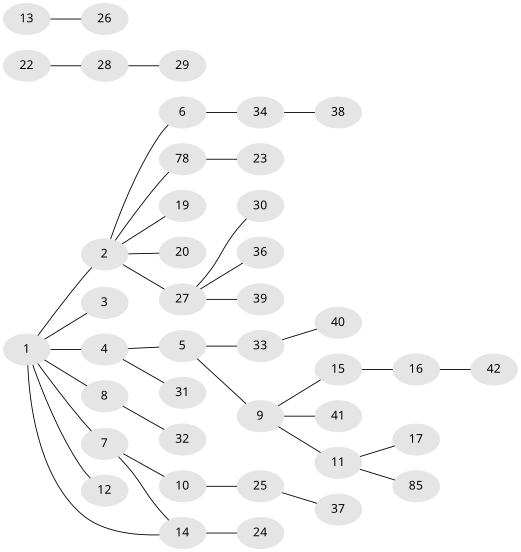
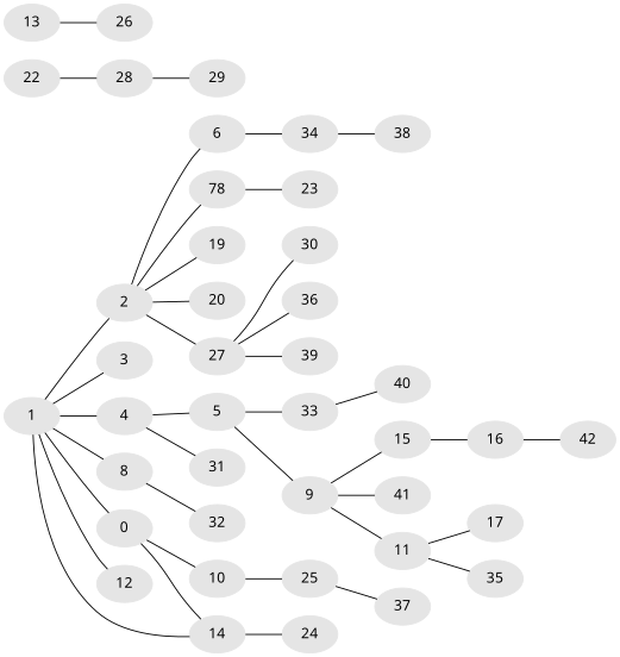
  graph {
    fontname="Noto Sans"
    rankdir=LR
    node [color=gray90 fontname="Noto Sans" style=filled]
    edge [fontname="Noto Sans" weight=1.0]
    1
    2
    3
    4
-   7
+   7 [label=0]
    8
    12
    14
    6
    n10 [label=78]
    19
    20
    27
    5
    31
    10
    32
    22
    28
    34
    23
    30
    36
    39
    9
    33
    11
    15
    41
    40
    13
    26
    38
    25
    24
    17
-   35 [label=85]
+   35
    16
    37
    42
    29
    1 -- 2 [weight=3.0]
    1 -- 3
    1 -- 4
    1 -- 7
    1 -- 8
    1 -- 12
    1 -- 14
    2 -- 6
    2 -- n10
    2 -- 19
    2 -- 20
    2 -- 27
    4 -- 5 [weight=2.0]
    4 -- 31
    7 -- 14
    7 -- 10
    8 -- 32
    14 -- 24
    6 -- 34 [weight=2.0]
    n10 -- 23
    27 -- 30 [weight=2.0]
    27 -- 36
    27 -- 39
    5 -- 9
    5 -- 33
    10 -- 25
    22 -- 28
    28 -- 29
    34 -- 38
    9 -- 11
    9 -- 15
    9 -- 41
    33 -- 40 [weight=2.0]
    11 -- 17
    11 -- 35
    15 -- 16
    13 -- 26
    25 -- 37
    16 -- 42
  }
